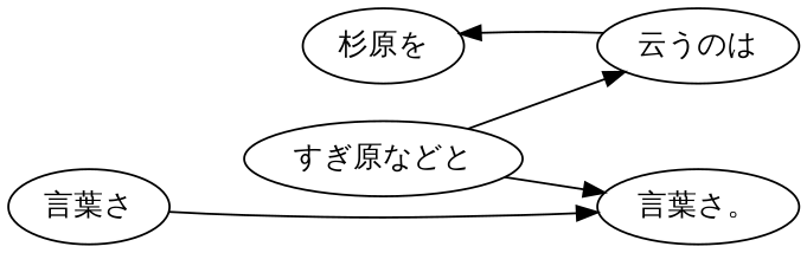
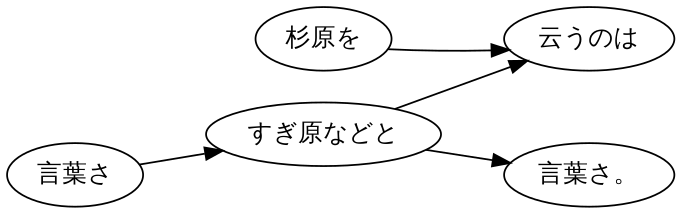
  digraph {
    fontname="Open Sans"
    rankdir=LR
    node [fontname="Open Sans"]
    edge [fontname="Open Sans"]
    n1 [label="杉原を"]
    n2 [label="云うのは"]
    n3 [label="すぎ原などと"]
    n4 [label="言葉さ。"]
    n5 [label="言葉さ"]
-   n2 -> n1
+   n1 -> n2
    n3 -> n2
    n3 -> n4
-   n5 -> n4
+   n5 -> n3
  }
